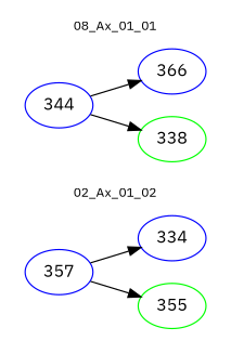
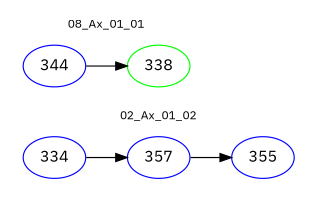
  digraph {
    fontname="IBM Plex Sans"
    rankdir=LR
    node [color=blue fontname="IBM Plex Sans"]
    edge [color=black fontname="IBM Plex Sans"]
    n1 [label=357]
-   n2 [color=green label=355]
+   n2 [label=355]
    n3 [label=334]
    n4 [label=344]
    n5 [color=green label=338]
-   n6 [label=366]
    subgraph cluster_1 {
      color=white
      fontsize=10
      label="02_Ax_01_02"
      n1
      n2
      n3
    }
    subgraph cluster_2 {
      color=white
      fontsize=10
      label="08_Ax_01_01"
      n4
      n5
-     n6
    }
    n1 -> n2
-   n1 -> n3
+   n3 -> n1
    n4 -> n5
-   n4 -> n6
  }
